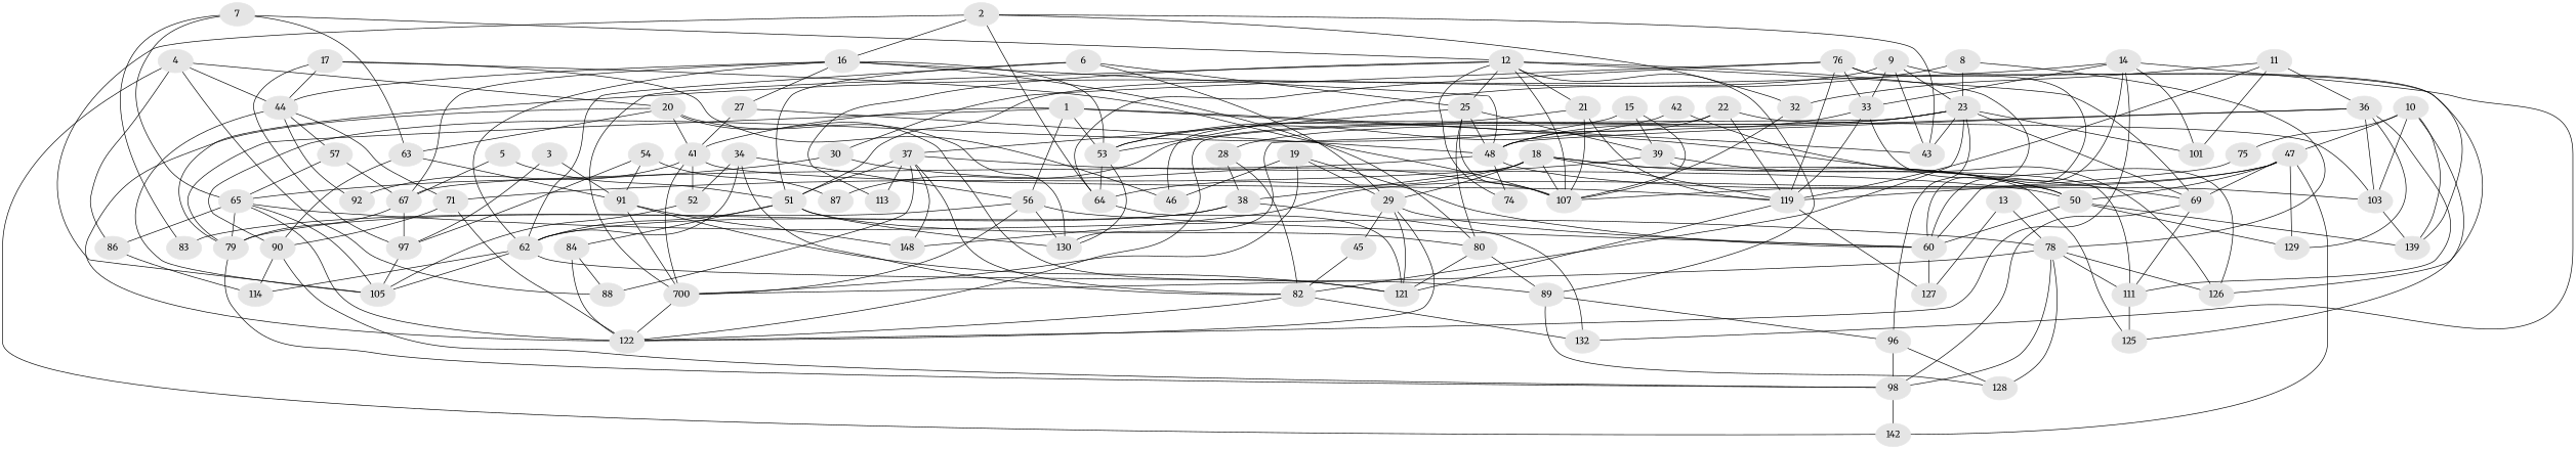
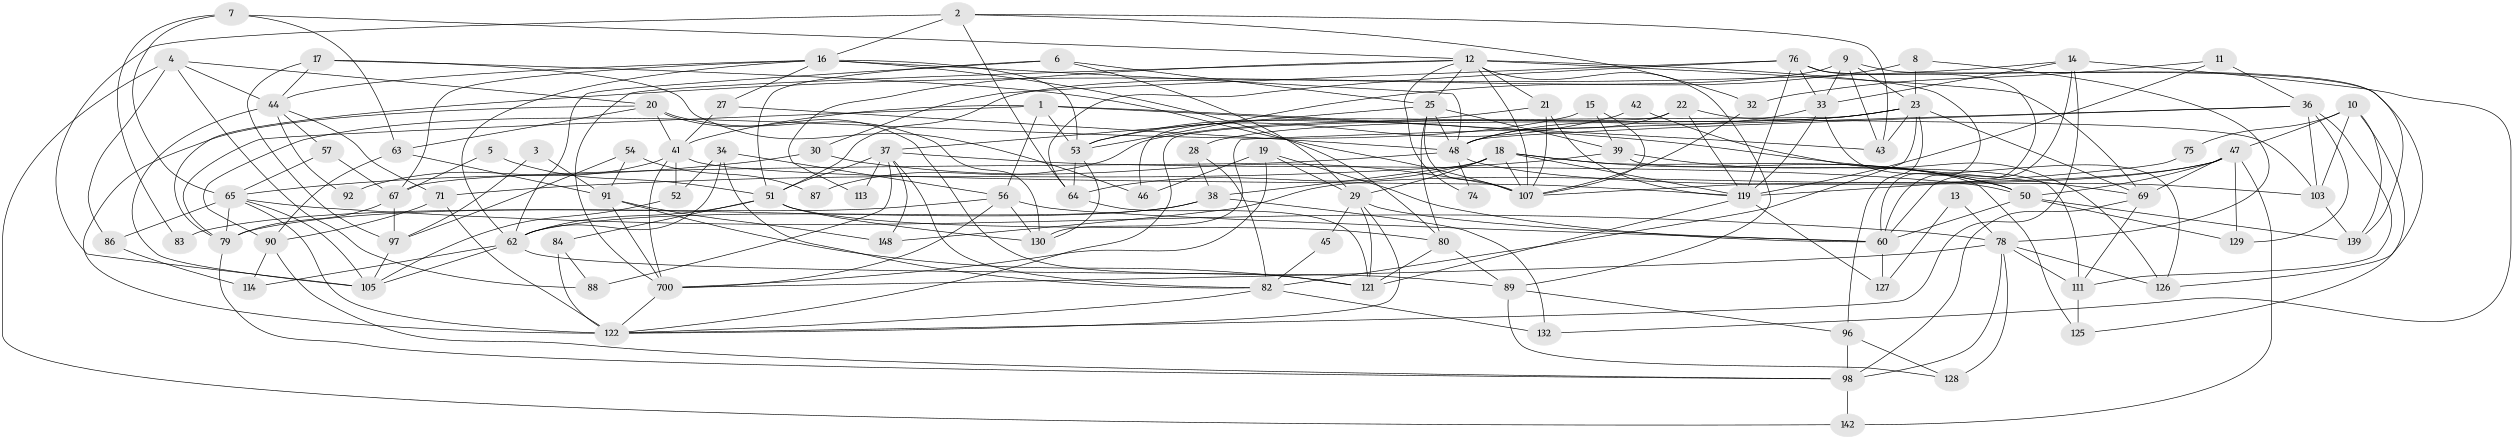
  graph {
    fontname=Merriweather
    node [color=gray90 fontname=Merriweather style=filled]
    edge [fontname=Merriweather]
    1 [super="+117"]
    41 [super="+118"]
    43
    53 [super="+141"]
    56 [super="+95"]
    69 [super="+131"]
    79
    119 [super="+147"]
    n9 [label=700 super="+134"]
    52 [super="+140"]
    92
    64
    130
    83
    60 [super="+133"]
    111
    98 [super="+104"]
    2 [super="+59"]
    16 [super="+49"]
    32
    105
    44 [super="+77"]
    67 [super="+81"]
    62 [super="+106"]
    27
    48 [super="+58"]
    80
    107 [super="+108"]
    121 [super="+123"]
    91 [super="+115"]
    148
    3
    97
    4 [super="+66"]
    20 [super="+24"]
    86
    88
    142
    63 [super="+138"]
    122 [super="+135"]
    71
    57
    114
    51 [super="+143"]
    84
    5
    6 [super="+94"]
    25 [super="+99"]
    29 [super="+76"]
    39 [super="+120"]
    37 [super="+61"]
    45
    89 [super="+116"]
    12 [super="+31"]
    21
    74
    113
    7
    65 [super="+145"]
    90 [super="+144"]
    78 [super="+110"]
    8 [super="+68"]
    23 [super="+72"]
-   101
    28
    82 [super="+136"]
    87
    96
    126
    128
    9
    33 [super="+112"]
    139
    10 [super="+73"]
    47 [super="+102"]
    75
    103
    125
    50 [super="+55"]
    129
    11 [super="+93"]
    36 [super="+137"]
    127
    13
    14 [super="+35"]
    132
    15
    17 [super="+109"]
    46
    18 [super="+40"]
    38 [super="+85"]
    19 [super="+124"]
    22
    n94 [label=76 super="+70"]
    30
    34
    42 [super="+146"]
    54
    1 -- 41
    1 -- 43
    1 -- 53
    1 -- 56
    1 -- 69
    1 -- 79
    41 -- 119
    41 -- n9
    41 -- 52
    41 -- 92
    53 -- 64
    53 -- 130
    56 -- n9
    56 -- 130
    56 -- 83
    56 -- 60
    69 -- 111
    69 -- 98
    79 -- 98
    119 -- 121
    119 -- 127
    n9 -- 122
    52 -- 105
    64 -- 121
    60 -- 127
    111 -- 125
    98 -- 142
    2 -- 43
    2 -- 64
    2 -- 16
    2 -- 32
    2 -- 105
    16 -- 53
    16 -- 44
    16 -- 67
    16 -- 62
    16 -- 27
    16 -- 48
    16 -- 80
    32 -- 107
    44 -- 92
    44 -- 105
    44 -- 71
    44 -- 57
    67 -- 79
    67 -- 97
    62 -- 105
    62 -- 114
    62 -- 89
    27 -- 41
    27 -- 48
    48 -- 67
    48 -- 74
    48 -- 103
    80 -- 121
    80 -- 89
    91 -- n9
    91 -- 121
    91 -- 148
    3 -- 91
    3 -- 97
    97 -- 105
    4 -- 44
    4 -- 20
    4 -- 86
    4 -- 88
    4 -- 142
    20 -- 41 [weight=2]
    20 -- 130
    20 -- 121
    20 -- 63
    20 -- 122
    86 -- 114
    63 -- 91
    63 -- 90
    71 -- 122
    71 -- 90
    57 -- 67
    57 -- 65
    51 -- 130
    51 -- 62
    51 -- 80
    51 -- 84
    84 -- 88
    84 -- 122
    5 -- 67
    5 -- 51
    6 -- 62
    6 -- 51
    6 -- 25
    6 -- 29
    25 -- 48
    25 -- 80
    25 -- 107 [weight=2]
    25 -- 39
    25 -- 37
    29 -- 60
    29 -- 121
    29 -- 122
    29 -- 45
    39 -- 111
    39 -- 71
    39 -- 50
    37 -- 148
    37 -- 88
    37 -- 51
    37 -- 113
    37 -- 82
    37 -- 50
    45 -- 82
    89 -- 96
    89 -- 128
    12 -- 69
    12 -- n9
    12 -- 60
    12 -- 107
    12 -- 25
    12 -- 89
    12 -- 21
    12 -- 74
    12 -- 113
    21 -- 53
    21 -- 119
    21 -- 107
    7 -- 83
    7 -- 63
    7 -- 12
    7 -- 65
    65 -- 79
    65 -- 105
    65 -- 86
    65 -- 122 [weight=2]
    65 -- 78
    90 -- 98
    90 -- 114
    78 -- n9
    78 -- 111
    78 -- 98
    78 -- 126
    78 -- 128 [weight=2]
    8 -- 53
    8 -- 78
    8 -- 23
    23 -- 43
    23 -- 69
    23 -- 122
-   23 -- 101
    23 -- 28
    23 -- 82
    23 -- 87
    23 -- 96
    28 -- 82
    28 -- 38
    82 -- 122
    82 -- 132
    96 -- 98
    96 -- 128
    9 -- 43
    9 -- 51
    9 -- 23
    9 -- 33
    9 -- 139
    33 -- 119
    33 -- 48
    33 -- 126
    10 -- 139
    10 -- 47
    10 -- 75
    10 -- 103
    10 -- 125
    47 -- 69
    47 -- 107
    47 -- 148
    47 -- 142
    47 -- 50
    47 -- 129
    75 -- 119
    103 -- 139
    50 -- 60
    50 -- 139
    50 -- 129
    11 -- 119
    11 -- 32
-   11 -- 101
    11 -- 36
    36 -- 130
    36 -- 111
    36 -- 48
    36 -- 103
    36 -- 129
    13 -- 78
    13 -- 127
    14 -- 79
    14 -- 60
    14 -- 122
-   14 -- 101
    14 -- 33
    14 -- 132
    15 -- 107
    15 -- 39
    15 -- 90
    17 -- 44
    17 -- 107
    17 -- 97
    17 -- 46
    18 -- 119
    18 -- 64
    18 -- 107
    18 -- 29
    18 -- 125
    18 -- 50
    18 -- 38
    38 -- 79
    38 -- 62
    38 -- 132
    19 -- n9
    19 -- 60
    19 -- 29
    19 -- 46
    22 -- 119
    22 -- 48
    22 -- 103
    22 -- 46
    n94 -- 119
    n94 -- 64
    n94 -- 60
    n94 -- 126
    n94 -- 33
    n94 -- 30
    30 -- 107
    30 -- 65
    34 -- 56
    34 -- 52
    34 -- 62
    34 -- 82
    42 -- 53
    42 -- 126
    54 -- 91
    54 -- 97
    54 -- 87
  }
